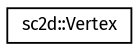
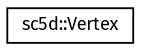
  digraph {
    rankdir=LR
    fontname="Fira Sans"
-   n1 [color=black fillcolor=white fontname="Fira Sans" fontsize=10 height=0.2 label="sc2d::Vertex" shape=record style=filled width=0.4]
+   n1 [color=black fillcolor=white fontname="Fira Sans" fontsize=10 height=0.2 label="sc5d::Vertex" shape=record style=filled width=0.4]
  }
